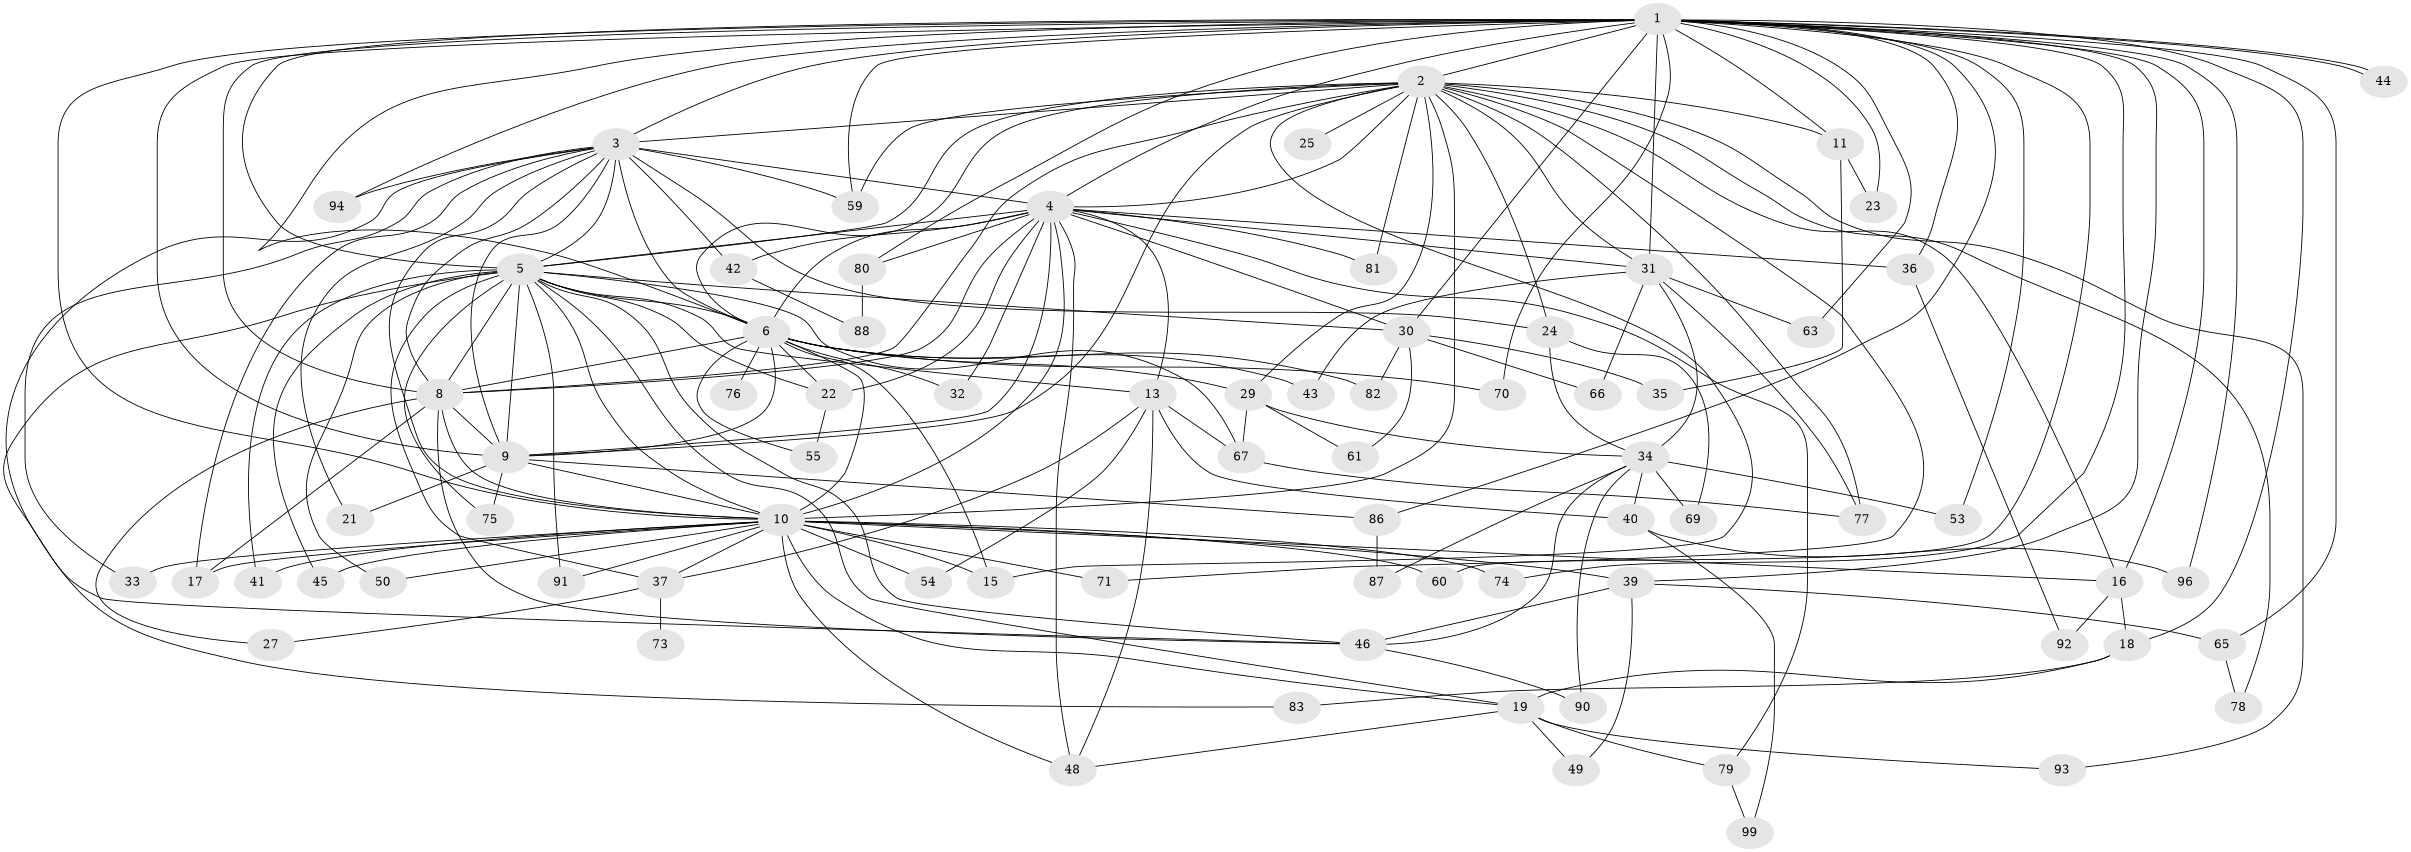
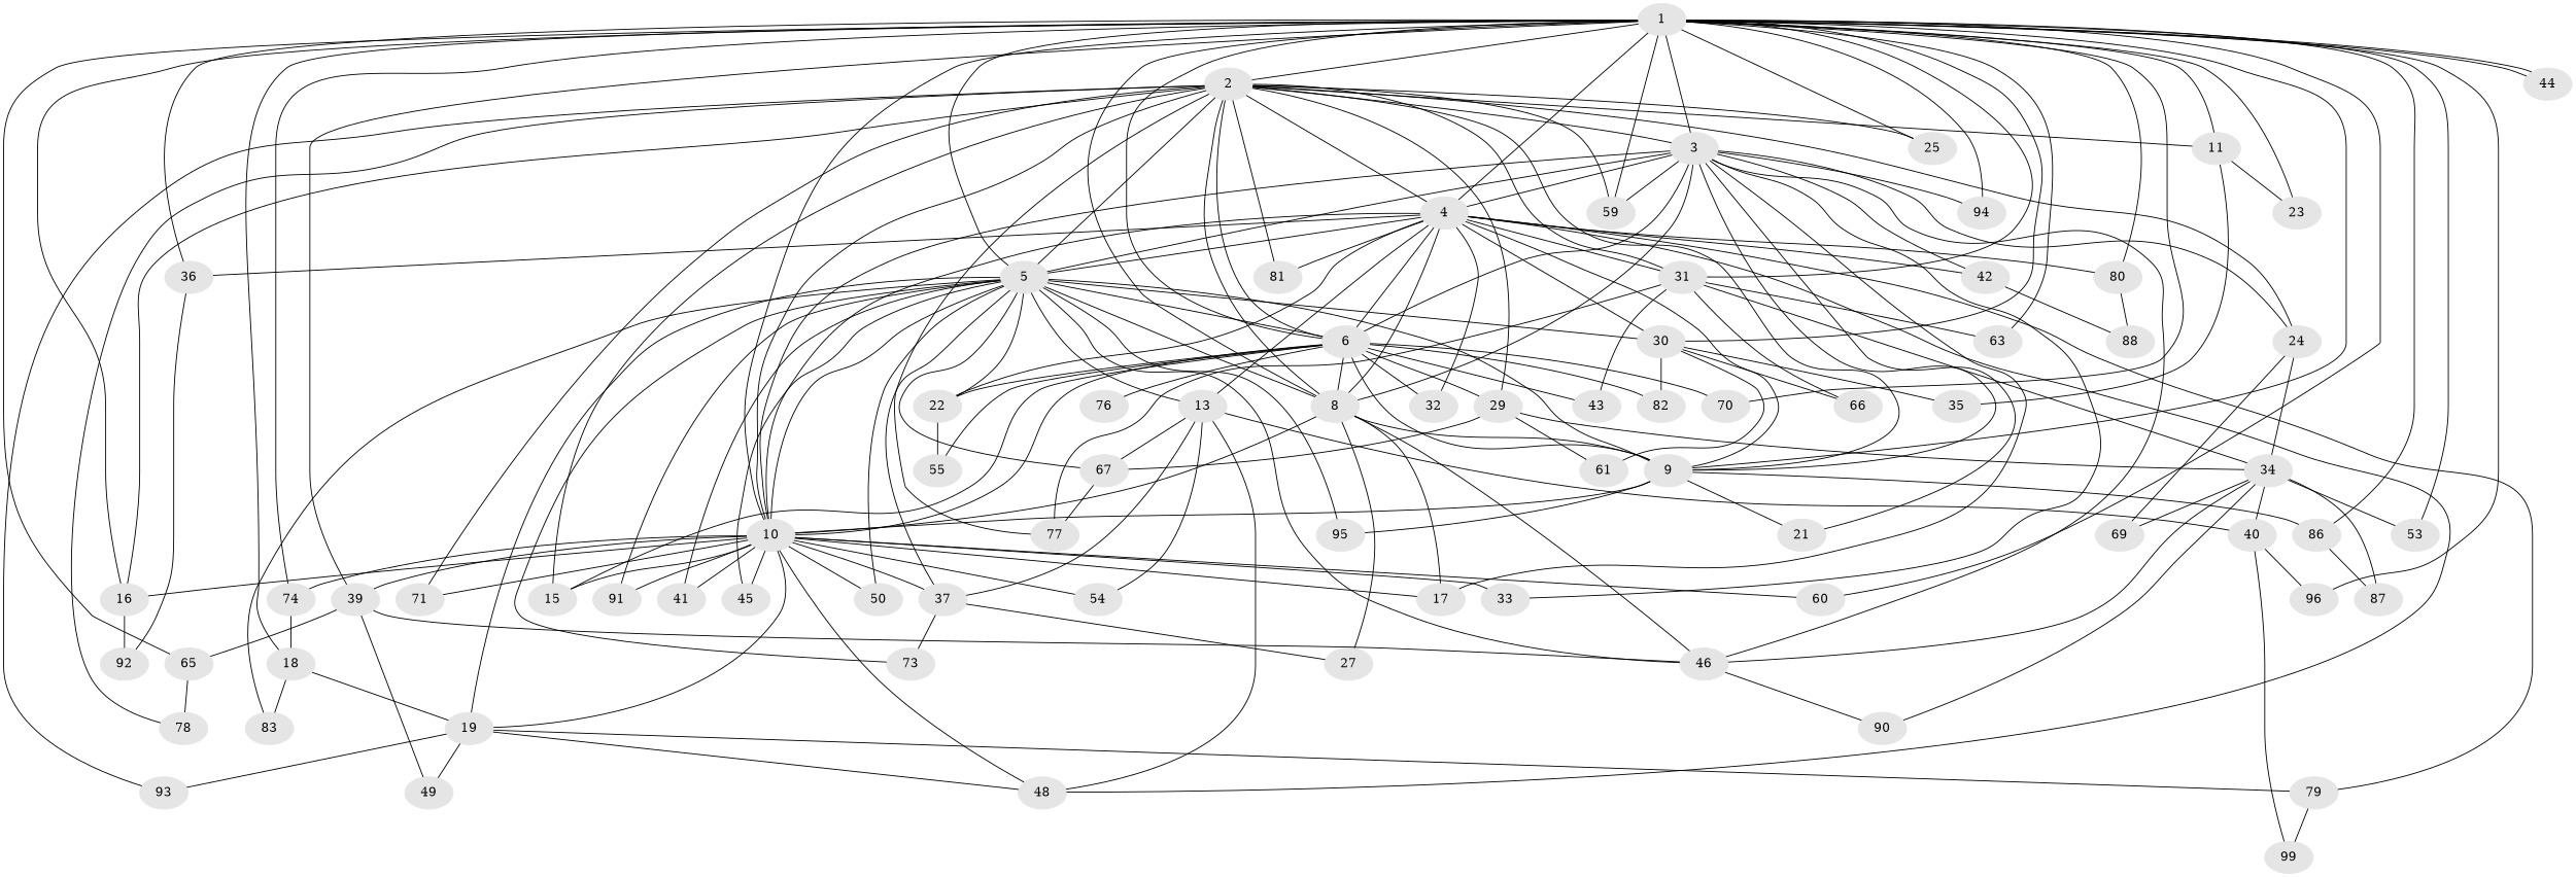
  graph {
    node [color=gray90 style=filled]
    1 [super="+28"]
    2 [super="+12"]
    3 [super="+68"]
    4 [super="+56"]
    5 [super="+7"]
    6 [super="+47"]
    8 [super="+14"]
    9 [super="+20"]
    10 [super="+57"]
    11
    16 [super="+72"]
    18
    23
    25
    30 [super="+51"]
    31 [super="+58"]
    36
    39
    44
    53
    59 [super="+100"]
    60
    63
    65
    70
    74
    80
    86
    94
    96
    15 [super="+97"]
    24 [super="+62"]
    29
    71
    77 [super="+85"]
    78
    81
    93
    17 [super="+48"]
    21
    33
    42
    46 [super="+64"]
    13
    22 [super="+52"]
    32
    n47 [label=48 super="+98"]
    79
    19 [super="+26"]
    37 [super="+95"]
    41
    45
    50
    67 [super="+89"]
    73
-   75
+   75 [label=95]
    83
    91
    43
    55
    76
    82
    27
    54
    35
    92
    61
    66
    34 [super="+84"]
    49
    88
    87
    69
    90
    40
    99
    1 -- 2
    1 -- 3
    1 -- 4 [weight=2]
    1 -- 5 [weight=2]
    1 -- 6 [weight=2]
    1 -- 8 [weight=2]
    1 -- 9
    1 -- 10
    1 -- 11
    1 -- 16
    1 -- 18
    1 -- 23
+   1 -- 25
    1 -- 30
    1 -- 31
    1 -- 36
    1 -- 39
    1 -- 44
    1 -- 44
    1 -- 53
    1 -- 59
    1 -- 60
    1 -- 63
    1 -- 65
    1 -- 70
    1 -- 74
    1 -- 80
    1 -- 86
    1 -- 94
    1 -- 96
    2 -- 3
    2 -- 4
    2 -- 5 [weight=2]
    2 -- 6
    2 -- 8
    2 -- 9
    2 -- 10 [weight=2]
    2 -- 11
    2 -- 16
    2 -- 25
    2 -- 31
    2 -- 59
    2 -- 15
    2 -- 24
    2 -- 29
    2 -- 71
    2 -- 77
    2 -- 78
    2 -- 81
    2 -- 93
    3 -- 4
    3 -- 5 [weight=2]
    3 -- 6
    3 -- 8
    3 -- 9
    3 -- 10
    3 -- 59
    3 -- 94
    3 -- 24
    3 -- 17
    3 -- 21
    3 -- 33
    3 -- 42
    3 -- 46
    4 -- 5 [weight=2]
    4 -- 6
    4 -- 8
    4 -- 9
    4 -- 10 [weight=2]
    4 -- 30
    4 -- 31
    4 -- 36
    4 -- 80
    4 -- 81
    4 -- 42
    4 -- 13
    4 -- 22
    4 -- 32
    4 -- n47
    4 -- 79
    5 -- 6 [weight=2]
    5 -- 8 [weight=2]
    5 -- 9 [weight=2]
    5 -- 10 [weight=2]
    5 -- 30
    5 -- 46
    5 -- 13
    5 -- 22
    5 -- 19
    5 -- 37
    5 -- 41
    5 -- 45
    5 -- 50
    5 -- 67
+   5 -- 73
    5 -- 75
    5 -- 83
    5 -- 91
    6 -- 8
    6 -- 9
    6 -- 10
    6 -- 70
    6 -- 15
    6 -- 29
    6 -- 22
    6 -- 32
    6 -- 43
    6 -- 55
    6 -- 76 [weight=2]
    6 -- 82
    8 -- 9 [weight=2]
    8 -- 10
    8 -- 17
    8 -- 46
    8 -- 27
    9 -- 10
    9 -- 86
    9 -- 21
    9 -- 75
    10 -- 16
    10 -- 39
    10 -- 60
    10 -- 74
    10 -- 15
    10 -- 71
    10 -- 17
    10 -- 33
    10 -- n47
    10 -- 19
    10 -- 37
    10 -- 41
    10 -- 45
    10 -- 50
    10 -- 91
    10 -- 54
    11 -- 23
    11 -- 35
-   16 -- 18
+   74 -- 18
    16 -- 92
    18 -- 19
    18 -- 83
    30 -- 82
    30 -- 35
    30 -- 61
    30 -- 66
    31 -- 63
    31 -- 77
    31 -- 43
    31 -- 66
    31 -- 34
    36 -- 92
    39 -- 65
    39 -- 46
    39 -- 49
    65 -- 78
    80 -- 88
    86 -- 87
    24 -- 34
    24 -- 69
    29 -- 67
    29 -- 61
    29 -- 34
    42 -- 88
    46 -- 90
    13 -- n47
    13 -- 37
    13 -- 67
    13 -- 54
    13 -- 40
    22 -- 55
    79 -- 99
    19 -- 93
    19 -- n47
    19 -- 79
    19 -- 49
    37 -- 73
    37 -- 27
    67 -- 77
    34 -- 53
    34 -- 46
    34 -- 87
    34 -- 69
    34 -- 90
    34 -- 40
    40 -- 96
    40 -- 99
  }
